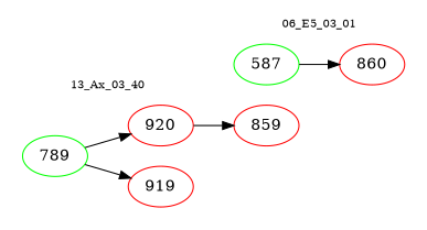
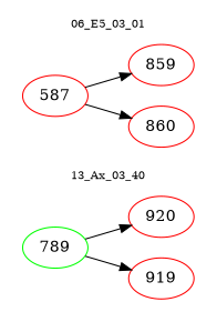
  digraph {
    rankdir=LR
    node [color=red]
    edge [color=black]
    n1 [color=green label=789]
    n2 [label=919]
    n3 [label=920]
-   n4 [color=green label=587]
+   n4 [label=587]
    n5 [label=860]
    n6 [label=859]
    subgraph cluster_1 {
      color=white
      fontsize=10
      label="13_Ax_03_40"
      n1
      n2
      n3
    }
    subgraph cluster_2 {
      color=white
      fontsize=10
      label="06_E5_03_01"
      n4
      n5
      n6
    }
    n1 -> n2
    n1 -> n3
    n4 -> n5
-   n3 -> n6
+   n4 -> n6
  }
